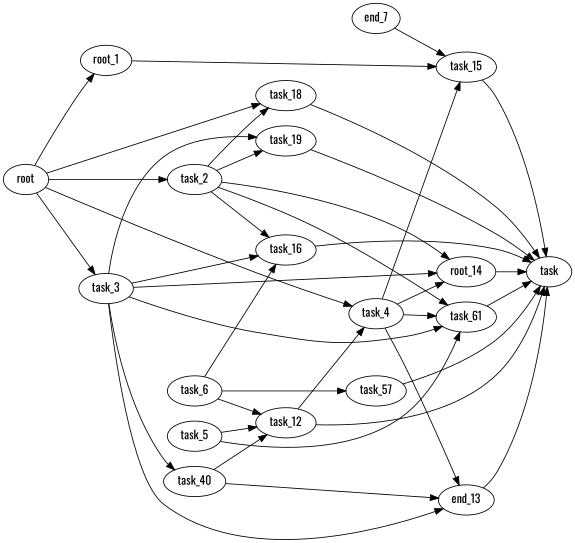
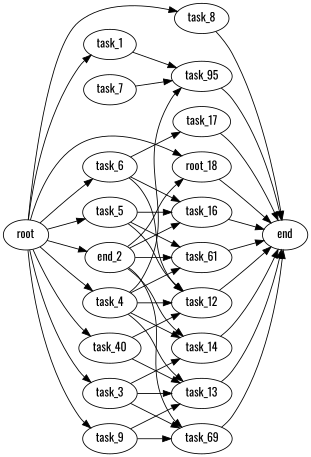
  digraph {
    fontname=Oswald
    rankdir=LR
    node [fontname=Oswald]
    edge [fontname=Oswald]
    root
-   task_1 [label=root_1]
-   task_2
+   task_1
+   task_2 [label=end_2]
    task_3
    task_4
    task_5
    task_6
+   task_8
+   task_9
    n10 [label=task_40]
-   task_18
-   task_15
+   task_18 [label=root_18]
+   task_15 [label=task_95]
    n13 [label=task_61]
-   task_14 [label=root_14]
+   task_14
    task_16
-   task_19
-   task_13 [label=end_13]
+   task_19 [label=task_69]
+   task_13
    task_12
-   task_17 [label=task_57]
-   task_7 [label=end_7]
-   end [label=task]
+   task_17
+   task_7
+   end
    root -> task_1
    root -> task_2
    root -> task_3
    root -> task_4
-   task_3 -> n10
+   root -> task_5
+   root -> task_6
+   root -> task_8
+   root -> task_9
+   root -> n10
    root -> task_18
    task_1 -> task_15
    task_2 -> task_18
    task_2 -> n13
    task_2 -> task_14
    task_2 -> task_16
    task_2 -> task_19
-   task_3 -> n13
    task_3 -> task_14
-   task_3 -> task_16
+   task_5 -> task_16
    task_3 -> task_19
    task_3 -> task_13
    task_4 -> task_15
    task_4 -> n13
    task_4 -> task_14
    task_4 -> task_13
-   task_12 -> task_4
+   task_4 -> task_12
    task_5 -> n13
    task_5 -> task_12
    task_6 -> task_16
    task_6 -> task_12
    task_6 -> task_17
+   task_8 -> end
+   task_9 -> task_19
+   task_9 -> task_13
    n10 -> task_13
    n10 -> task_12
    task_18 -> end
    task_15 -> end
    n13 -> end
    task_14 -> end
    task_16 -> end
    task_19 -> end
    task_13 -> end
    task_12 -> end
    task_17 -> end
    task_7 -> task_15
  }
